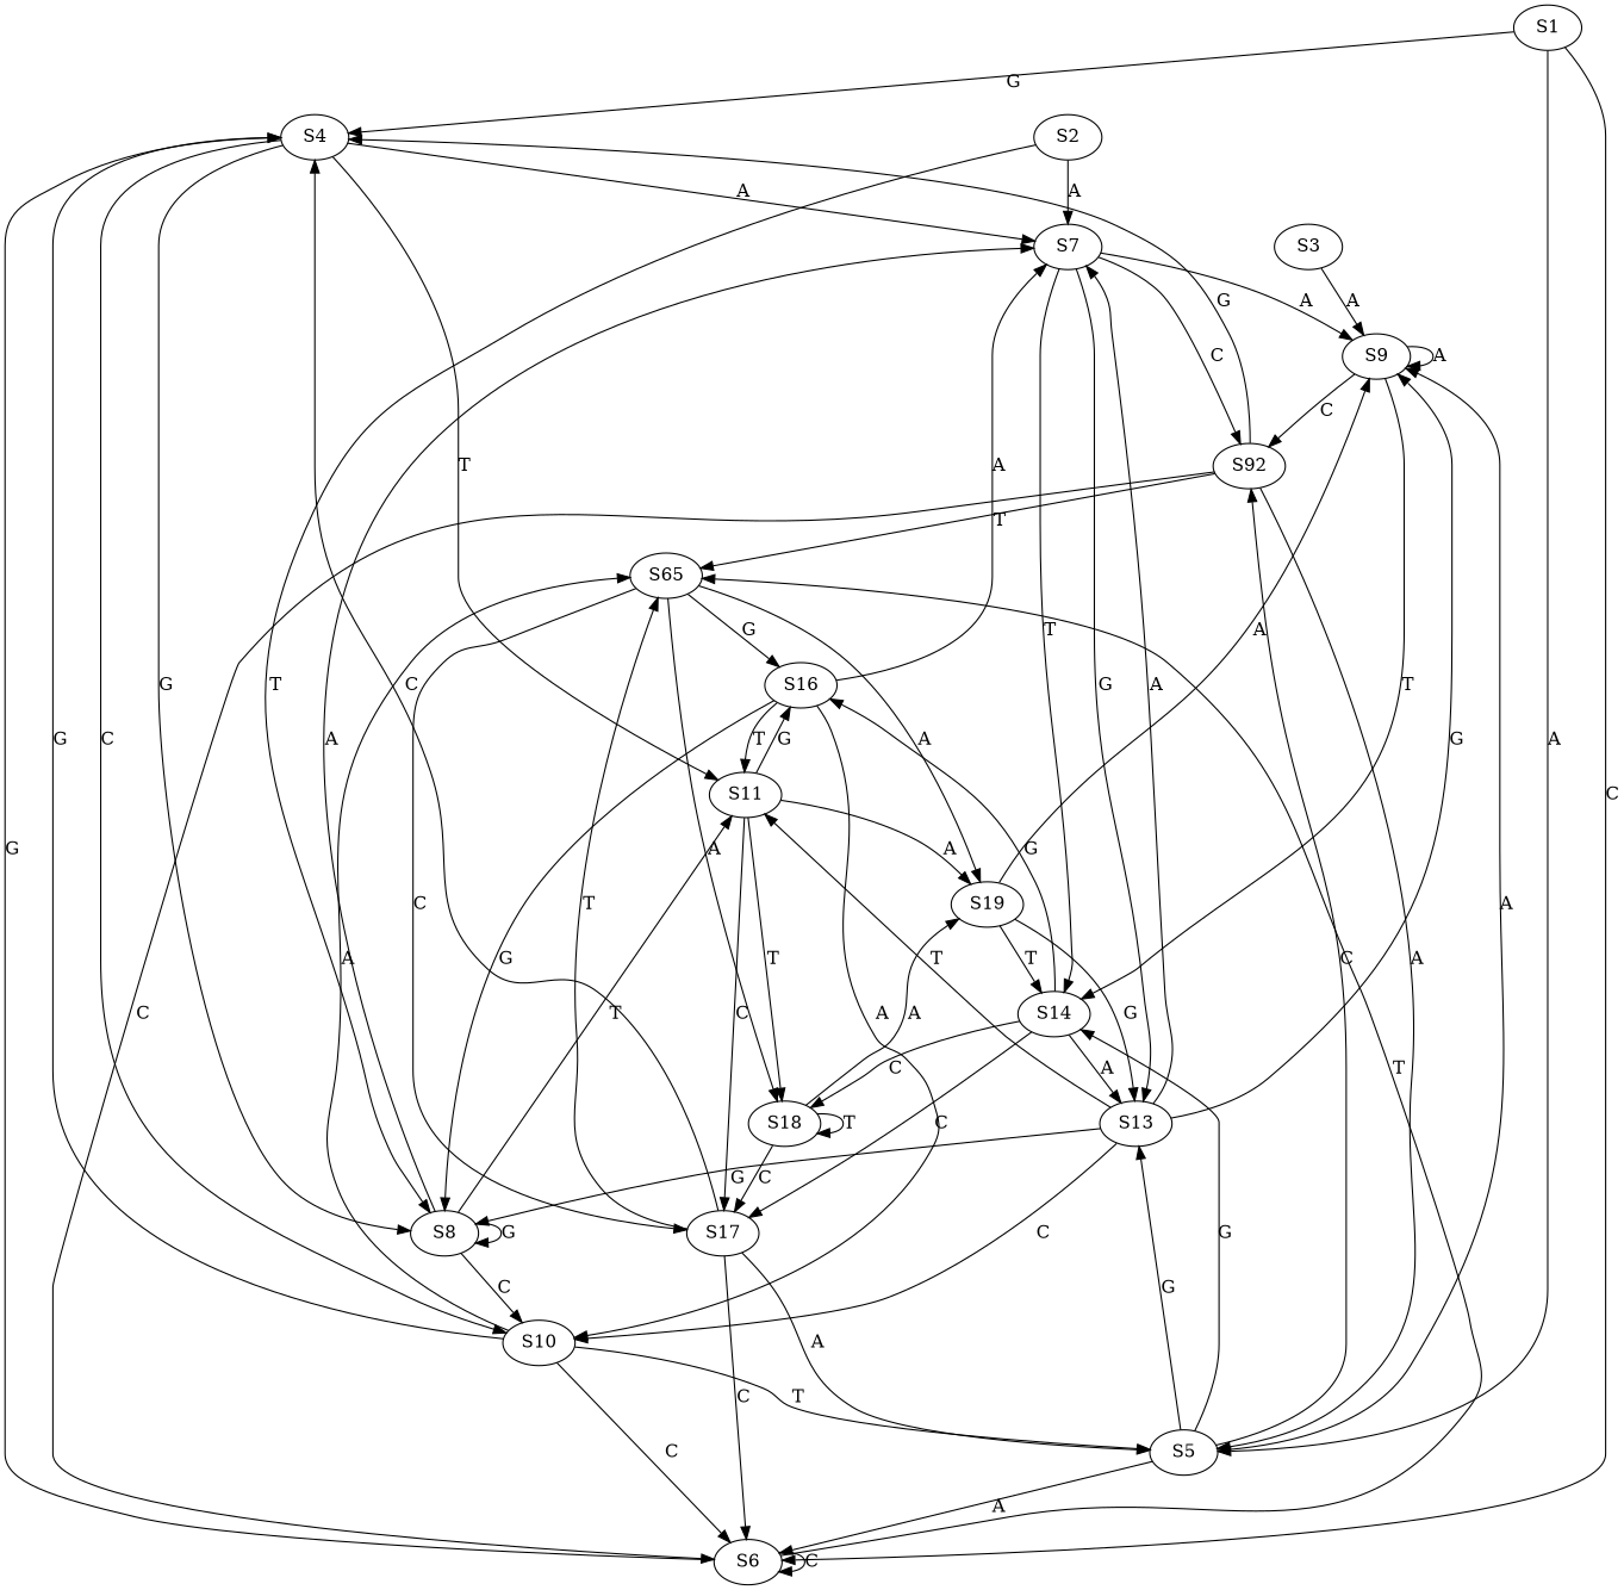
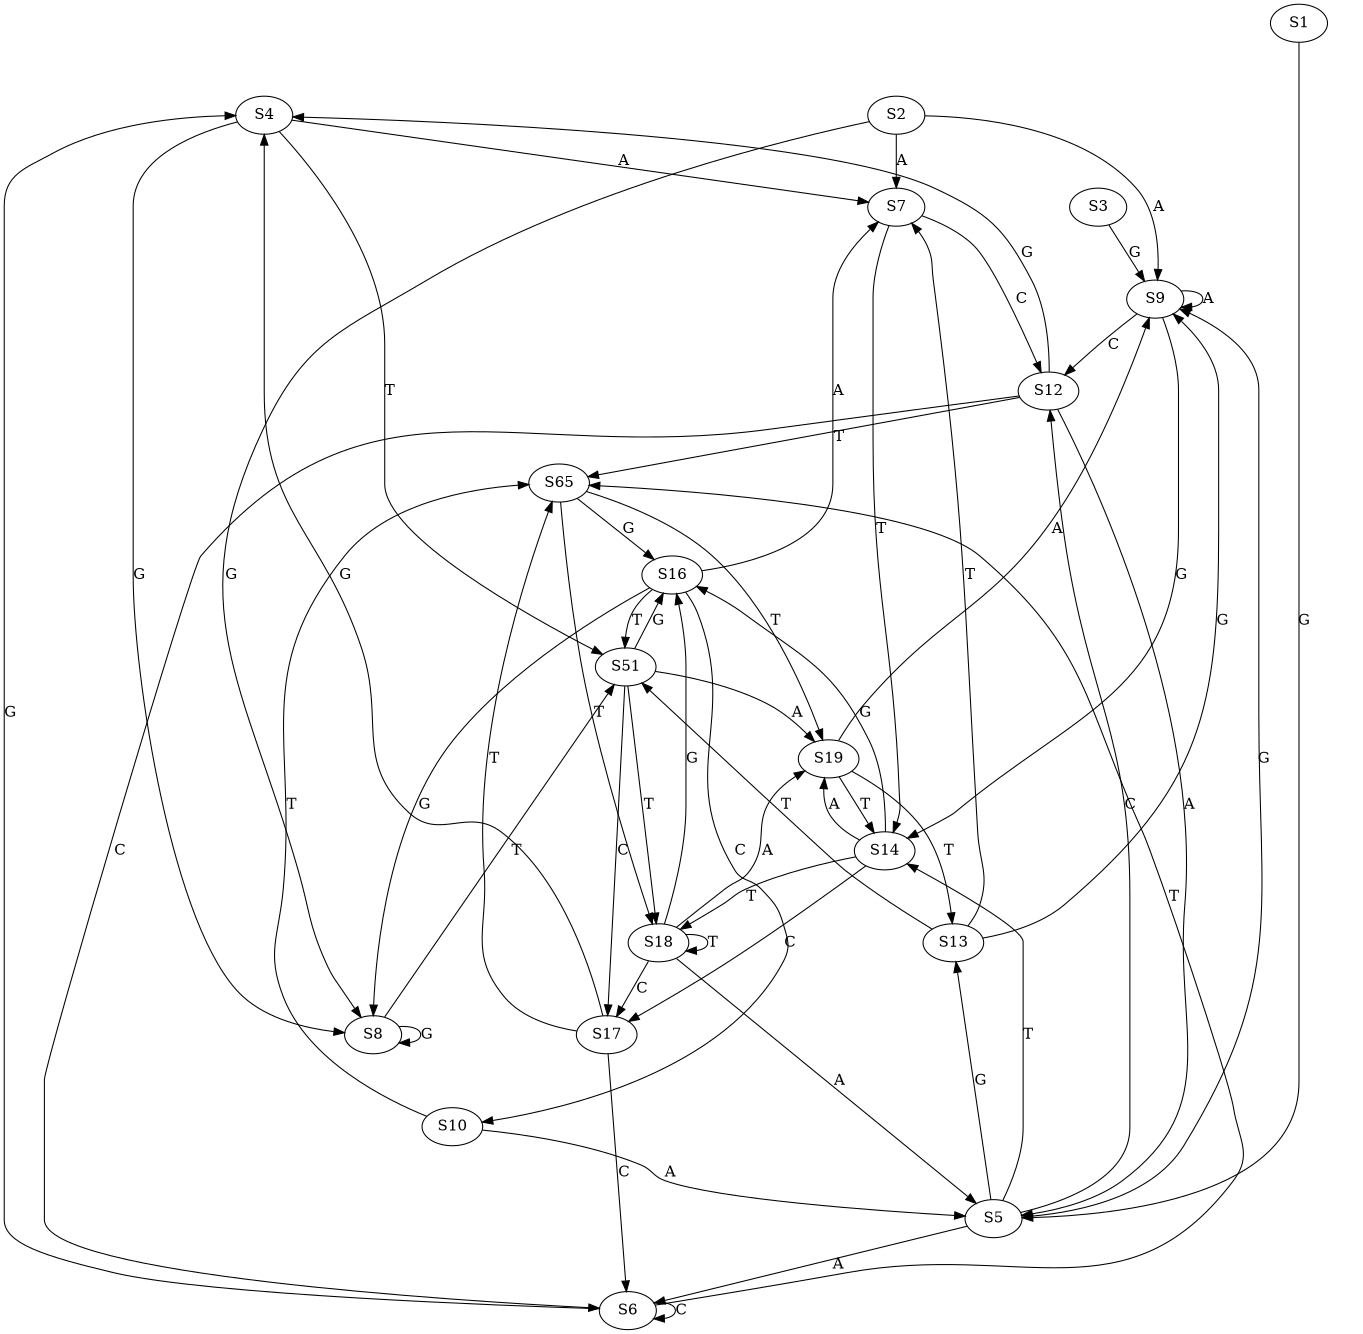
  strict digraph {
    S1
    S4
    S5
    S6
    S2
    S7
    S8
    S3
    S9
    S10
-   S11
-   S12 [label=S92]
+   S11 [label=S51]
+   S12
    S13
    S14
    n15 [label=S65]
    S16
    S17
    S18
    S19
-   S1 -> S4 [label=G]
-   S1 -> S5 [label=A]
-   S1 -> S6 [label=C]
+   S1 -> S5 [label=G]
    S4 -> S7 [label=A]
    S4 -> S8 [label=G]
-   S4 -> S10 [label=C]
    S4 -> S11 [label=T]
    S5 -> S6 [label=A]
-   S5 -> S9 [label=A]
+   S5 -> S9 [label=G]
    S5 -> S12 [label=C]
    S5 -> S13 [label=G]
-   S5 -> S14 [label=G]
+   S5 -> S14 [label=T]
    S6 -> S4 [label=G]
    S6 -> S6 [label=C]
    S6 -> n15 [label=T]
    S2 -> S7 [label=A]
-   S2 -> S8 [label=T]
-   S7 -> S9 [label=A]
+   S2 -> S8 [label=G]
+   S2 -> S9 [label=A]
    S7 -> S12 [label=C]
-   S7 -> S13 [label=G]
    S7 -> S14 [label=T]
-   S8 -> S7 [label=A]
    S8 -> S8 [label=G]
-   S8 -> S10 [label=C]
    S8 -> S11 [label=T]
-   S3 -> S9 [label=A]
+   S3 -> S9 [label=G]
    S9 -> S9 [label=A]
    S9 -> S12 [label=C]
-   S9 -> S14 [label=T]
-   S10 -> S4 [label=G]
-   S10 -> S5 [label=T]
-   S10 -> S6 [label=C]
-   S10 -> n15 [label=A]
+   S9 -> S14 [label=G]
+   S10 -> S5 [label=A]
+   S10 -> n15 [label=T]
    S11 -> S16 [label=G]
    S11 -> S17 [label=C]
    S11 -> S18 [label=T]
    S11 -> S19 [label=A]
    S12 -> S4 [label=G]
    S12 -> S5 [label=A]
    S12 -> S6 [label=C]
    S12 -> n15 [label=T]
-   S13 -> S7 [label=A]
-   S13 -> S8 [label=G]
+   S13 -> S7 [label=T]
    S13 -> S9 [label=G]
-   S13 -> S10 [label=C]
    S13 -> S11 [label=T]
    S14 -> S16 [label=G]
    S14 -> S17 [label=C]
-   S14 -> S18 [label=C]
-   S14 -> S13 [label=A]
+   S14 -> S18 [label=T]
+   S14 -> S19 [label=A]
    n15 -> S16 [label=G]
-   n15 -> S17 [label=C]
-   n15 -> S18 [label=A]
-   n15 -> S19 [label=A]
+   n15 -> S18 [label=T]
+   n15 -> S19 [label=T]
    S16 -> S7 [label=A]
    S16 -> S8 [label=G]
-   S16 -> S10 [label=A]
+   S16 -> S10 [label=C]
    S16 -> S11 [label=T]
-   S17 -> S4 [label=C]
-   S17 -> S5 [label=A]
+   S17 -> S4 [label=G]
+   S18 -> S5 [label=A]
    S17 -> S6 [label=C]
    S17 -> n15 [label=T]
+   S18 -> S16 [label=G]
    S18 -> S17 [label=C]
    S18 -> S18 [label=T]
    S18 -> S19 [label=A]
    S19 -> S9 [label=A]
-   S19 -> S13 [label=G]
+   S19 -> S13 [label=T]
    S19 -> S14 [label=T]
  }
